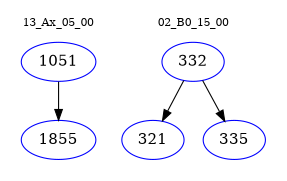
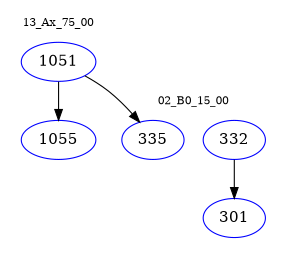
  digraph {
    node [color=blue]
    edge [color=black]
    n1 [label=1051]
-   n2 [label=1855]
+   n2 [label=1055]
    n3 [label=332]
-   n4 [label=321]
+   n4 [label=301]
    n5 [label=335]
    subgraph cluster_1 {
      color=white
      fontsize=10
-     label="13_Ax_05_00"
+     label="13_Ax_75_00"
      n1
      n2
    }
    subgraph cluster_2 {
      color=white
      fontsize=10
      label="02_B0_15_00"
      n3
      n4
      n5
    }
    n1 -> n2
    n3 -> n4
-   n3 -> n5
+   n1 -> n5
  }
